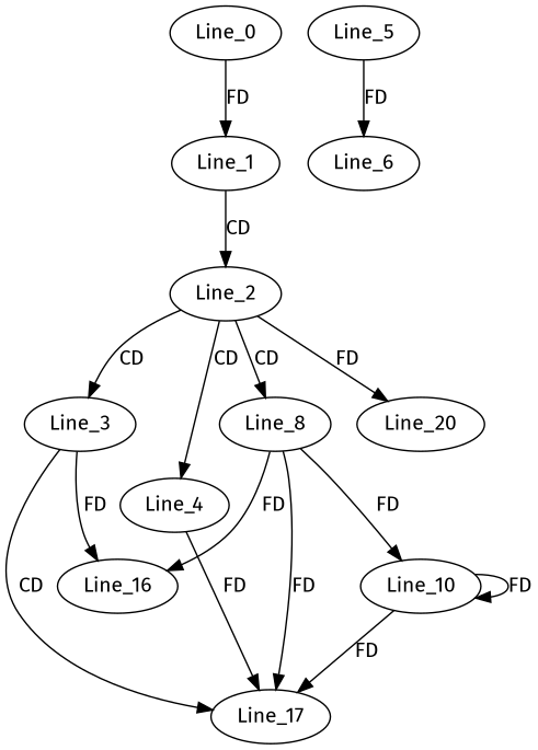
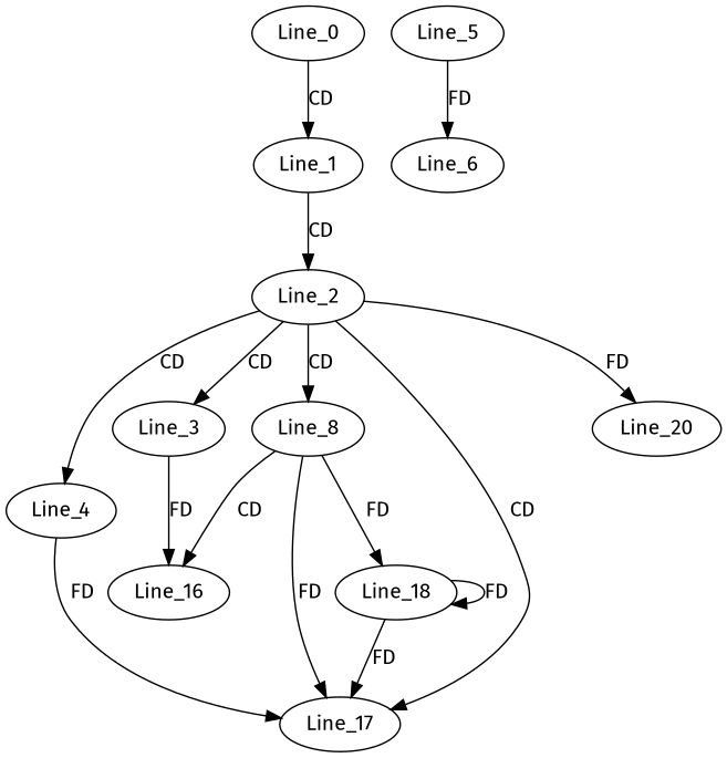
  digraph {
    fontname="Fira Sans"
    node [fontname="Fira Sans"]
    edge [fontname="Fira Sans"]
    Line_0
    Line_1
    Line_2
    Line_3
    Line_4
    Line_8
    n7 [label=Line_17]
    Line_20
    Line_16
-   Line_10
+   Line_10 [label=Line_18]
    Line_5
    Line_6
-   Line_0 -> Line_1 [label=FD]
+   Line_0 -> Line_1 [label=CD]
    Line_1 -> Line_2 [label=CD]
    Line_2 -> Line_3 [label=CD]
    Line_2 -> Line_4 [label=CD]
    Line_2 -> Line_8 [label=CD]
-   Line_3 -> n7 [label=CD]
+   Line_2 -> n7 [label=CD]
    Line_2 -> Line_20 [label=FD]
    Line_3 -> Line_16 [label=FD]
    Line_4 -> n7 [label=FD]
    Line_8 -> n7 [label=FD]
-   Line_8 -> Line_16 [label=FD]
+   Line_8 -> Line_16 [label=CD]
    Line_8 -> Line_10 [label=FD]
    Line_10 -> n7 [label=FD]
    Line_10 -> Line_10 [label=FD]
    Line_5 -> Line_6 [label=FD]
  }
